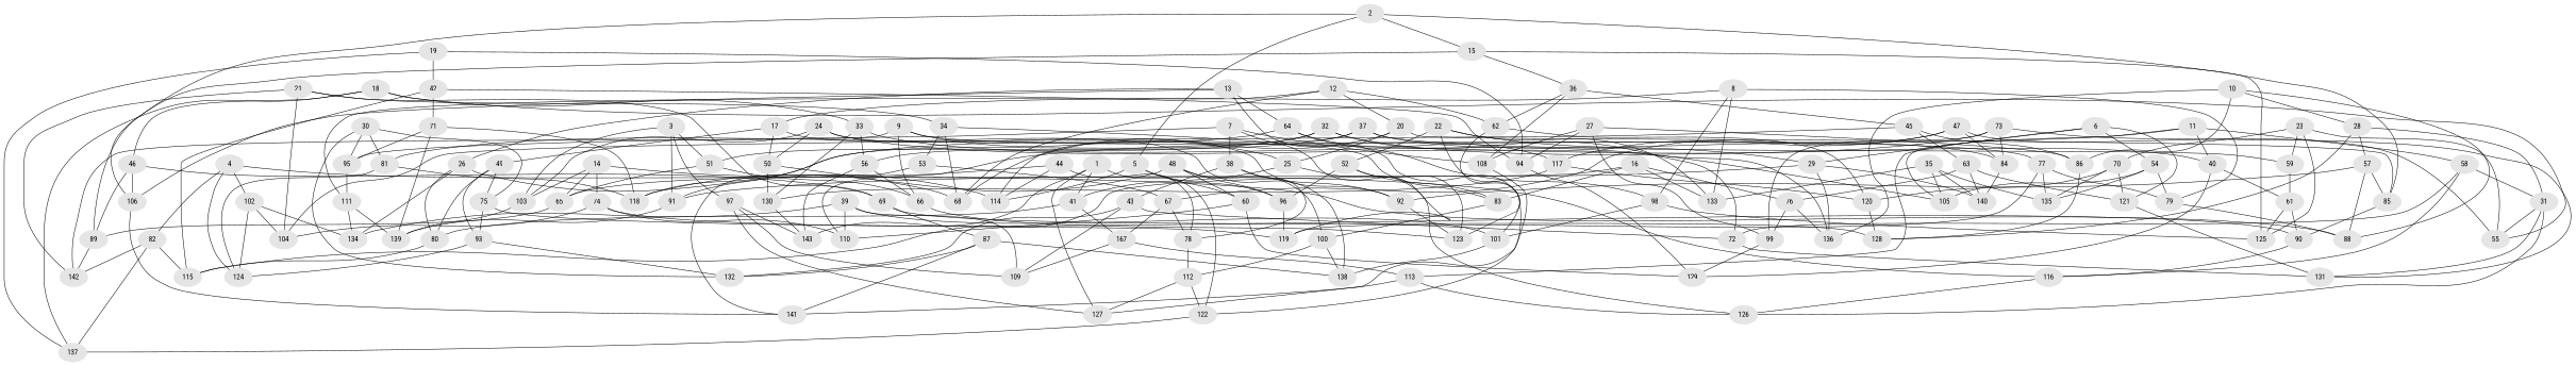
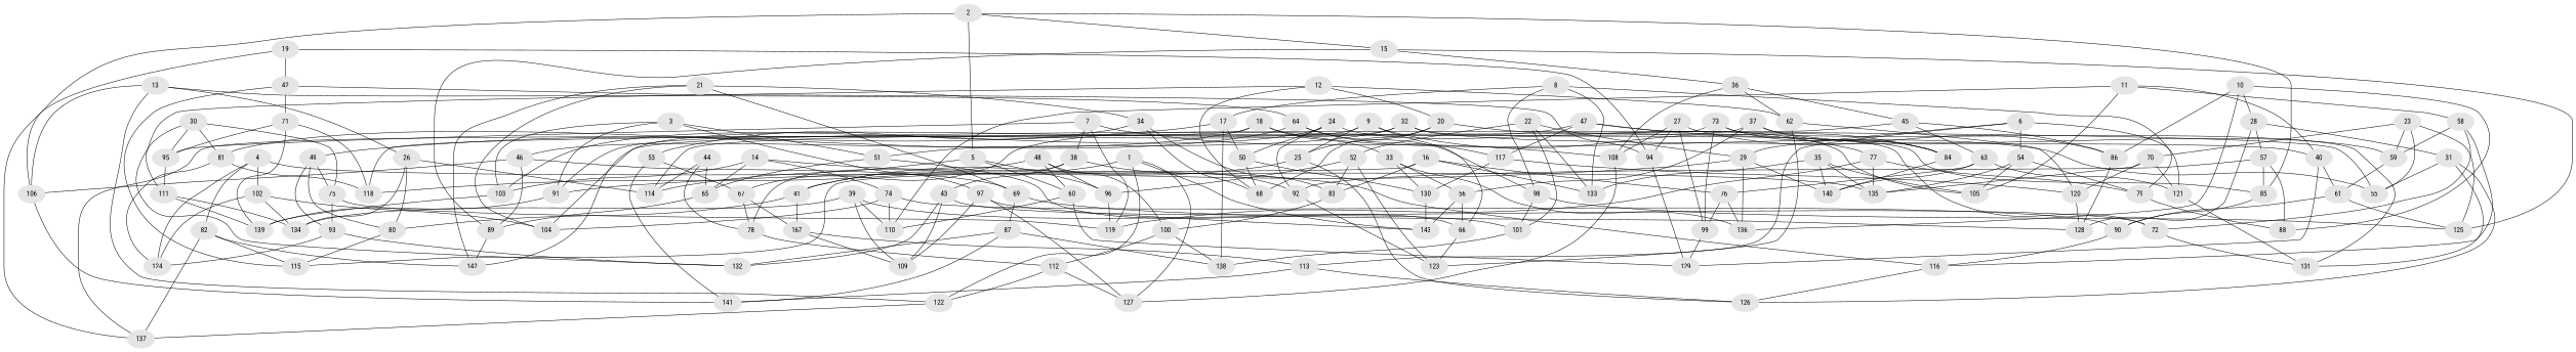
  graph {
    fontname="Roboto Condensed"
    node [color=gray90 fontname="Roboto Condensed" style=filled]
    edge [fontname="Roboto Condensed"]
    1
    41
    122
    127
    143
    80
    n7 [label=167]
    137
    2
    5
    15
    85
    106
    60
    96
    114
    36
    89
    125
    90
    141
    3
    51
    91
    97
    103
    66
    65
    139
    109
    4
    82
    88
    102
    124
    142
    115
    104
    134
    110
    129
    119
    6
    29
    54
    113
    121
    136
    140
    79
    105
    135
    126
    131
    7
    38
    95
    108
    92
    43
    78
    111
    8
    17
    98
    133
    49
    50
    138
    101
    9
    25
    77
    123
    10
    28
    86
    31
    57
    128
    11
    40
    58
    61
    116
    59
    72
    12
    20
    62
    68
    120
    13
    26
    64
    81
    117
    14
    74
    45
    16
    76
    83
    99
    100
    75
    93
    130
    18
    33
    46
    55
    56
    69
    19
    42
    94
    71
    53
    67
    21
    34
    87
    22
    52
    23
    70
    24
    27
    30
    132
    118
    32
    35
    63
    37
    84
    112
    39
    44
    47
    48
    73
    1 -- 41
    1 -- 122
    1 -- 127
    1 -- 143
    41 -- 80
    41 -- n7
    122 -- 137
    80 -- 115
    n7 -- 109
    n7 -- 113
    2 -- 5
    2 -- 15
    2 -- 85
    2 -- 106
    5 -- 60
    5 -- 96
    5 -- 114
    15 -- 36
    15 -- 89
    15 -- 125
    85 -- 90
    106 -- 141
    60 -- 110
    60 -- 129
    96 -- 119
    36 -- 108
    36 -- 62
    36 -- 45
    89 -- 142
    90 -- 116
    3 -- 51
    3 -- 91
    3 -- 97
    3 -- 103
    51 -- 66
    51 -- 65
    91 -- 139
    97 -- 127
    97 -- 143
    97 -- 109
    103 -- 139
    66 -- 123
    65 -- 89
    4 -- 82
-   4 -- 88
+   4 -- 135
    4 -- 102
    4 -- 124
    82 -- 137
    82 -- 142
    82 -- 115
    102 -- 124
    102 -- 104
    102 -- 134
    6 -- 29
    6 -- 54
    6 -- 113
    6 -- 121
    29 -- 91
    29 -- 136
    29 -- 140
    54 -- 79
    54 -- 105
    54 -- 135
    113 -- 141
    113 -- 126
    121 -- 131
    79 -- 88
    7 -- 119
    7 -- 38
    7 -- 95
    7 -- 108
    38 -- 92
    38 -- 43
    38 -- 78
    95 -- 111
    108 -- 127
    92 -- 123
    43 -- 109
    43 -- 72
    43 -- 132
    78 -- 112
    111 -- 139
    111 -- 134
    8 -- 79
    8 -- 17
    8 -- 98
    8 -- 133
    17 -- 49
    17 -- 50
    17 -- 138
    98 -- 125
    98 -- 101
    49 -- 80
    49 -- 75
    49 -- 93
    50 -- 68
    50 -- 130
    101 -- 138
    9 -- 66
    9 -- 142
    9 -- 25
    9 -- 77
    25 -- 41
    25 -- 126
    77 -- 119
    77 -- 79
    77 -- 135
    10 -- 88
    10 -- 136
    10 -- 28
    10 -- 86
    28 -- 31
    28 -- 57
    28 -- 128
    86 -- 128
    31 -- 126
    31 -- 131
    31 -- 55
    57 -- 85
    57 -- 88
    57 -- 92
    11 -- 110
    11 -- 105
    11 -- 40
    11 -- 58
    40 -- 129
    40 -- 61
    58 -- 116
-   58 -- 31
+   58 -- 59
    58 -- 72
    61 -- 125
    61 -- 90
    116 -- 126
    59 -- 61
    72 -- 131
    12 -- 111
    12 -- 20
    12 -- 62
    12 -- 68
    20 -- 85
    20 -- 25
    20 -- 68
    62 -- 123
    62 -- 120
    120 -- 128
    13 -- 122
    13 -- 106
    13 -- 26
    13 -- 64
    26 -- 80
    26 -- 114
    26 -- 134
    64 -- 98
    64 -- 81
    64 -- 117
    81 -- 124
    81 -- 118
    117 -- 120
    117 -- 130
    14 -- 103
    14 -- 65
    14 -- 116
    14 -- 74
    74 -- 90
    74 -- 104
    74 -- 110
    45 -- 104
    45 -- 86
    45 -- 63
    16 -- 115
    16 -- 133
    16 -- 76
    16 -- 83
    76 -- 136
    76 -- 99
    83 -- 100
    99 -- 129
    100 -- 138
    100 -- 112
    75 -- 119
    75 -- 93
    93 -- 124
    93 -- 132
    130 -- 143
    18 -- 137
    18 -- 33
    18 -- 46
    18 -- 55
    33 -- 136
    33 -- 130
    33 -- 56
    46 -- 106
    46 -- 89
    46 -- 69
    56 -- 143
    56 -- 66
    69 -- 128
    69 -- 87
    19 -- 137
    19 -- 42
    19 -- 94
    42 -- 115
    42 -- 94
    42 -- 71
    94 -- 129
    71 -- 139
    71 -- 95
    71 -- 118
    53 -- 141
    53 -- 67
    67 -- n7
    67 -- 78
    21 -- 142
    21 -- 104
    21 -- 69
    21 -- 34
    34 -- 68
    34 -- 83
    34 -- 53
    87 -- 141
    87 -- 138
    87 -- 132
    22 -- 29
    22 -- 133
    22 -- 101
    22 -- 52
    52 -- 96
    52 -- 123
    52 -- 83
    23 -- 125
    23 -- 59
    23 -- 55
    23 -- 70
    70 -- 121
    70 -- 135
    70 -- 120
    24 -- 103
    24 -- 105
    24 -- 92
    24 -- 50
    27 -- 108
    27 -- 86
    27 -- 99
    27 -- 94
    30 -- 95
    30 -- 81
    30 -- 75
    30 -- 132
    32 -- 51
    32 -- 91
    32 -- 40
    32 -- 72
    35 -- 140
    35 -- 105
    35 -- 135
    35 -- 133
    63 -- 121
    63 -- 140
    63 -- 76
    37 -- 114
    37 -- 59
    37 -- 56
    37 -- 84
    84 -- 140
    112 -- 122
    112 -- 127
    39 -- 109
    39 -- 134
    39 -- 110
    39 -- 101
    44 -- 114
    44 -- 65
    44 -- 78
    47 -- 117
    47 -- 55
    47 -- 67
    47 -- 84
    48 -- 60
    48 -- 96
    48 -- 100
    48 -- 118
    73 -- 131
    73 -- 99
    73 -- 118
    73 -- 84
  }
